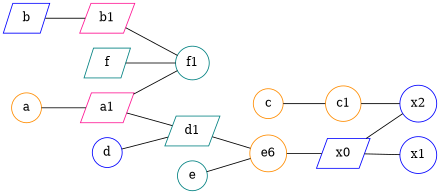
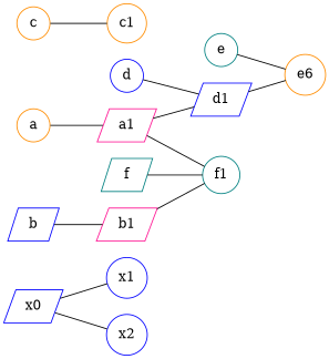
  graph {
    rankdir=LR
    node [color=blue labelfontsize=50 shape=circle]
    x0 [shape=parallelogram]
    x1
    x2
    b1 [color=deeppink shape=parallelogram]
    f1 [color=teal]
    n6 [color=darkorange label=e6]
    c1 [color=darkorange]
    a1 [color=deeppink shape=parallelogram]
-   d1 [color=teal shape=parallelogram]
+   d1 [shape=parallelogram]
    e [color=teal]
    d
    b [shape=parallelogram]
    c [color=darkorange]
    a [color=darkorange]
    f [color=teal shape=parallelogram]
    x0 -- x1
    x0 -- x2
    b1 -- f1
-   n6 -- x0
-   c1 -- x2
    a1 -- f1
    a1 -- d1
    d1 -- n6
    e -- n6
    d -- d1
    b -- b1
    c -- c1
    a -- a1
    f -- f1
  }
